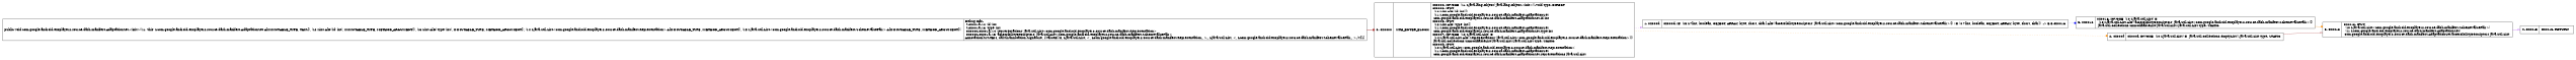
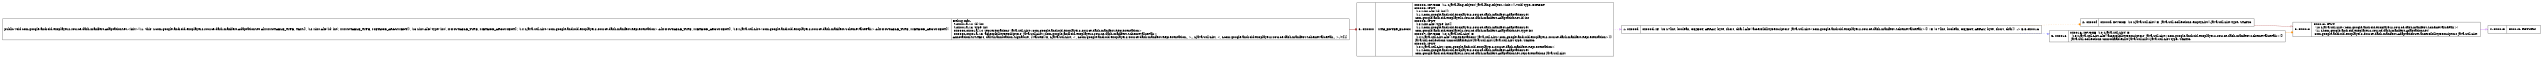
  digraph {
    rankdir=LR
    node [shape=record]
    edge [arrowhead=dot color=purple style=dotted]
    n1 [label="{0\:\ 0x0000|MTH_ENTER_BLOCK\l|0x0000: INVOKE  (r1 I:java.lang.Object) java.lang.Object.\<init\>():void type: DIRECT \l8x0003: IPUT  \l  (r2 I:int A[D('id' int)])\l  (r1 I:com.google.android.exoplayer2.source.dash.manifest.AdaptationSet)\l com.google.android.exoplayer2.source.dash.manifest.AdaptationSet.id int \l0x0005: IPUT  \l  (r3 I:int A[D('type' int)])\l  (r1 I:com.google.android.exoplayer2.source.dash.manifest.AdaptationSet)\l com.google.android.exoplayer2.source.dash.manifest.AdaptationSet.type int \l0x0007: INVOKE  (r0 I:java.util.List) = \l  (r4 I:java.util.List A[D('representations' java.util.List\<com.google.android.exoplayer2.source.dash.manifest.Representation\>)])\l java.util.Collections.unmodifiableList(java.util.List):java.util.List type: STATIC \l0x000b: IPUT  \l  (r0 I:java.util.List\<com.google.android.exoplayer2.source.dash.manifest.Representation\>)\l  (r1 I:com.google.android.exoplayer2.source.dash.manifest.AdaptationSet)\l com.google.android.exoplayer2.source.dash.manifest.AdaptationSet.representations java.util.List \l}"]
    n2 [label="{1\:\ 0x000d|0x000d: IF  (r5 I:?[int, boolean, OBJECT, ARRAY, byte, short, char] A[D('accessibilityDescriptors' java.util.List\<com.google.android.exoplayer2.source.dash.manifest.SchemeValuePair\>)]) != (0 ?[int, boolean, OBJECT, ARRAY, byte, short, char])  \-\> B:5:0x0016 \l}"]
    n3 [label="{2\:\ 0x000f|0x000f: INVOKE  (r0 I:java.util.List) =  java.util.Collections.emptyList():java.util.List type: STATIC \l}"]
    n4 [label="{5\:\ 0x0016|0x0016: INVOKE  (r0 I:java.util.List) = \l  (r5 I:java.util.List A[D('accessibilityDescriptors' java.util.List\<com.google.android.exoplayer2.source.dash.manifest.SchemeValuePair\>)])\l java.util.Collections.unmodifiableList(java.util.List):java.util.List type: STATIC \l}"]
    n5 [label="{3\:\ 0x0013|0x0013: IPUT  \l  (r0 I:java.util.List\<com.google.android.exoplayer2.source.dash.manifest.SchemeValuePair\>)\l  (r1 I:com.google.android.exoplayer2.source.dash.manifest.AdaptationSet)\l com.google.android.exoplayer2.source.dash.manifest.AdaptationSet.accessibilityDescriptors java.util.List \l}"]
    n6 [label="{4\:\ 0x0015|0x0015: RETURN   \l}"]
    n7 [label="{public void com.google.android.exoplayer2.source.dash.manifest.AdaptationSet.\<init\>((r1 'this' I:com.google.android.exoplayer2.source.dash.manifest.AdaptationSet A[IMMUTABLE_TYPE, THIS]), (r2 I:int A[D('id' int), IMMUTABLE_TYPE, METHOD_ARGUMENT]), (r3 I:int A[D('type' int), IMMUTABLE_TYPE, METHOD_ARGUMENT]), (r4 I:java.util.List\<com.google.android.exoplayer2.source.dash.manifest.Representation\> A[IMMUTABLE_TYPE, METHOD_ARGUMENT]), (r5 I:java.util.List\<com.google.android.exoplayer2.source.dash.manifest.SchemeValuePair\> A[IMMUTABLE_TYPE, METHOD_ARGUMENT]))  | Debug Info:\l  ?\-0x001a: r2 'id' int\l  ?\-0x001a: r3 'type' int\l  0x0000\-0x001a: r4 'representations' java.util.List\<com.google.android.exoplayer2.source.dash.manifest.Representation\>\l  0x0000\-0x001a: r5 'accessibilityDescriptors' java.util.List\<com.google.android.exoplayer2.source.dash.manifest.SchemeValuePair\>\lAnnotation[SYSTEM, dalvik.annotation.Signature, \{value=[(II, Ljava\/util\/List, \<, Lcom\/google\/android\/exoplayer2\/source\/dash\/manifest\/Representation;, \>;, Ljava\/util\/List, \<, Lcom\/google\/android\/exoplayer2\/source\/dash\/manifest\/SchemeValuePair;, \>;)V]\}]\l}"]
    n1 -> n2 [arrowhead=onormal]
-   n1 -> n3 [color=darkorange]
-   n2 -> n4 [color=blue]
+   n2 -> n3 [color=darkorange]
+   n2 -> n4 [arrowhead=onormal color=blue]
    n3 -> n5 [arrowhead=onormal color=brown style=solid]
    n4 -> n5 [color=darkorange style=solid]
    n5 -> n6 [arrowhead=onormal style=solid]
    n7 -> n1 [color=brown style=bold]
  }
